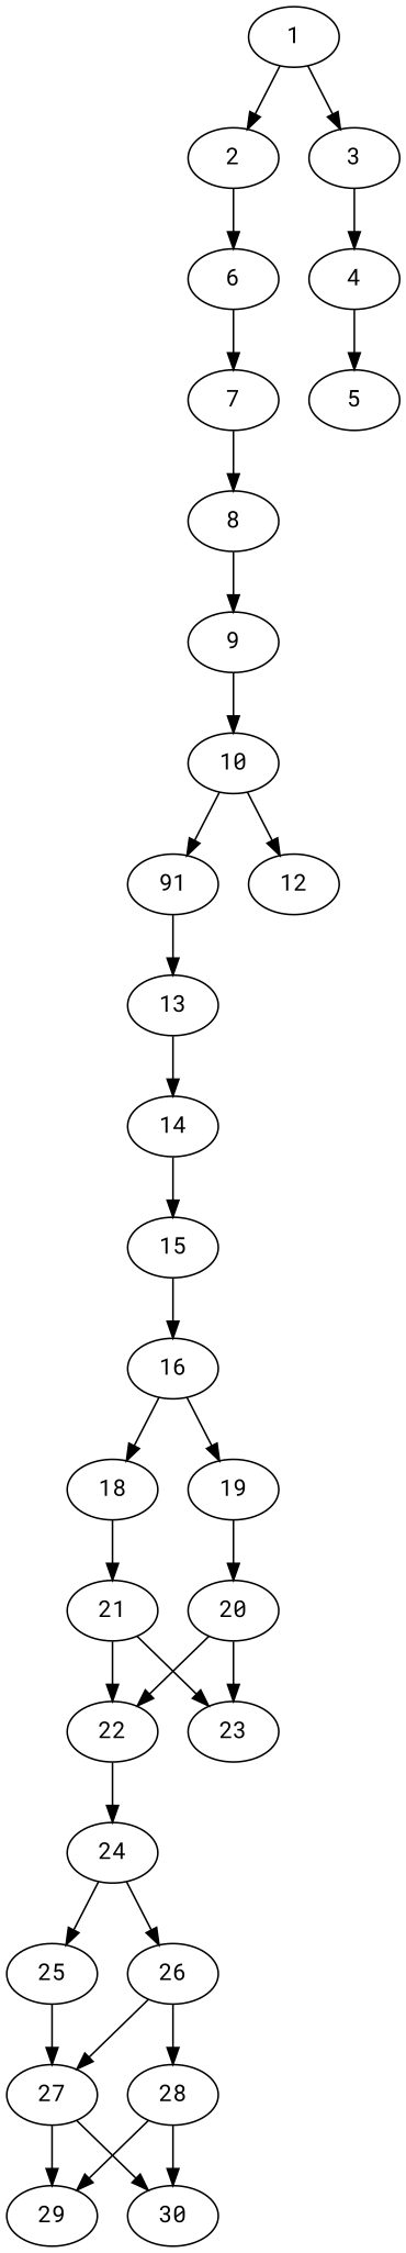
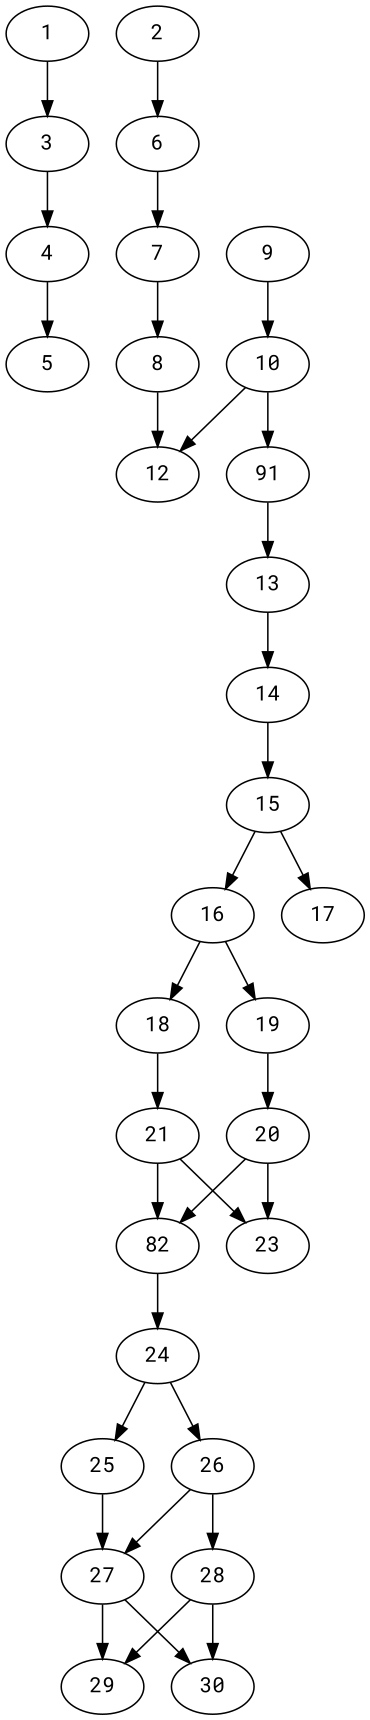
  digraph {
    fontname="Roboto Mono"
    node [alpha=0.03 fontname="Roboto Mono"]
    edge [fontname="Roboto Mono"]
    1 [alpha=0.11 expect_size=38926336]
    2 [expect_size=9944064]
    3 [alpha=0.13 expect_size=30362624]
    6 [alpha=0.18 expect_size=25322496]
    4 [alpha=0.15 expect_size=31302656]
    5 [alpha=0.12 expect_size=15754240]
    7 [alpha=0.02 expect_size=32344064]
    8 [alpha=0.14 expect_size=42655744]
    9 [alpha=0.11 expect_size=41180160]
    10 [alpha=0.09 expect_size=10399744]
    n11 [alpha=0.06 expect_size=39380992 label=91]
    12 [alpha=0.09 expect_size=17161216]
    13 [expect_size=23337984]
    14 [alpha=0.11 expect_size=7344128]
    15 [alpha=0.01 expect_size=43650048]
    16 [alpha=0.14 expect_size=24777728]
+   17 [alpha=0.04 expect_size=20215808]
    18 [expect_size=24660992]
    19 [alpha=0.15 expect_size=11576320]
    21 [alpha=0.19 expect_size=11052032]
    20 [alpha=0.00 expect_size=36464640]
-   22 [alpha=0.01 expect_size=24620032]
+   22 [alpha=0.01 expect_size=24620032 label=82]
    23 [alpha=0.12 expect_size=44948480]
    24 [alpha=0.15 expect_size=51254272]
    25 [expect_size=30044160]
    26 [alpha=0.18 expect_size=32034816]
    27 [alpha=0.06 expect_size=17977344]
    28 [alpha=0.09 expect_size=27202560]
    29 [alpha=0.07 expect_size=33183744]
    30 [alpha=0.08 expect_size=22039552]
-   1 -> 2
    1 -> 3
    2 -> 6
    3 -> 4
    6 -> 7
    4 -> 5
    7 -> 8
-   8 -> 9
+   8 -> 12
    9 -> 10
    10 -> n11
    10 -> 12
    n11 -> 13
    13 -> 14
    14 -> 15
    15 -> 16
+   15 -> 17
    16 -> 18
    16 -> 19
    18 -> 21
    19 -> 20
    21 -> 22
    21 -> 23
    20 -> 22
    20 -> 23
    22 -> 24
    24 -> 25
    24 -> 26
    25 -> 27
    26 -> 27
    26 -> 28
    27 -> 29
    27 -> 30
    28 -> 29
    28 -> 30
  }
